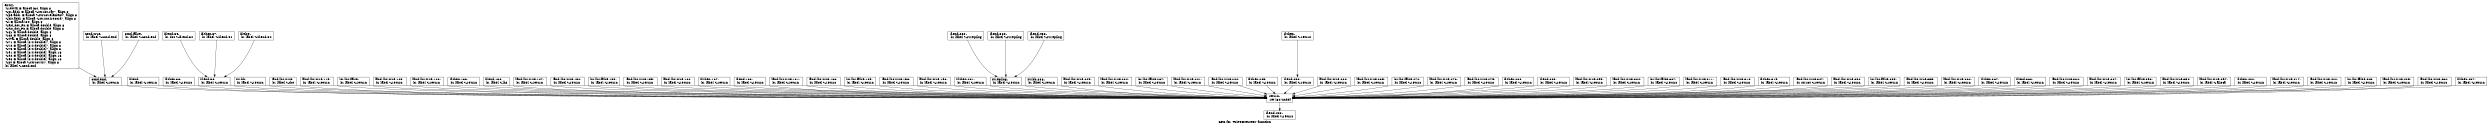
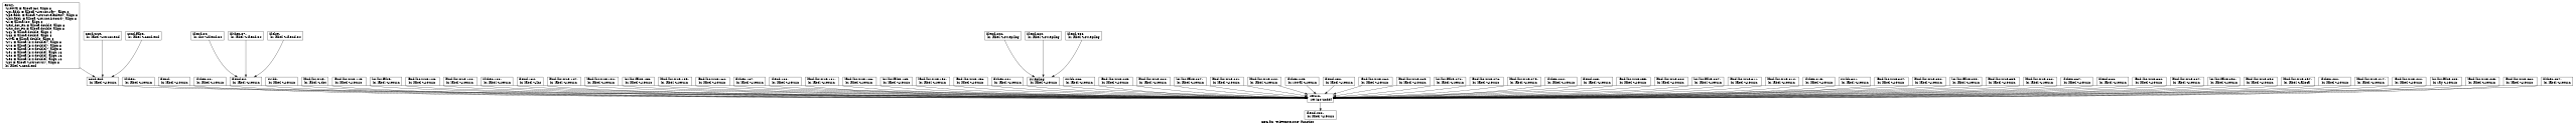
  digraph {
    label="CFG for 'TriPeIntersect' function"
    node [shape=record]
    n1 [label="{entry:\l  %retval = alloca i64, align 8\l  %pr.addr = alloca %struct.ray*, align 8\l  %pe.addr = alloca %struct.element*, align 8\l  %hit.addr = alloca %struct.irecord*, align 8\l  %i = alloca i64, align 8\l  %Rd_dot_Pn = alloca double, align 8\l  %Ro_dot_Pn = alloca double, align 8\l  %q1 = alloca double, align 8\l  %q2 = alloca double, align 8\l  %tval = alloca double, align 8\l  %v1 = alloca [3 x double]*, align 8\l  %v2 = alloca [3 x double]*, align 8\l  %v3 = alloca [3 x double]*, align 8\l  %e1 = alloca [3 x double], align 16\l  %e2 = alloca [3 x double], align 16\l  %e3 = alloca [3 x double], align 16\l  %pt = alloca %struct.tri*, align 8\l  br label %cond.end\l}"]
    n2 [label="{cond.end:                                         \l  br label %return\l}"]
    n3 [label="{return:                                           \l  ret i64 undef\l}"]
    n4 [label="{if.end.403:                                       \l  br label %return\l}"]
-   n5 [label="{cond.true:                                        \l  br label %cond.end\l}"]
+   n5 [label="{cond.true:                                        \l  br label %struct.end\l}"]
    n6 [label="{cond.false:                                       \l  br label %cond.end\l}"]
    n7 [label="{if.then:                                          \l  br label %return\l}"]
    n8 [label="{if.end:                                           \l  br label %return\l}"]
    n9 [label="{if.then.33:                                       \l  br label %return\l}"]
    n10 [label="{if.end.34:                                        \l  br dot %if.end.54\l}"]
    n11 [label="{if.end.54:                                        \l  br label %return\l}"]
    n12 [label="{if.then.37:                                       \l  br label %if.end.54\l}"]
    n13 [label="{if.else:                                          \l  br label %if.end.54\l}"]
    n14 [label="{sw.bb:                                            \l  br label %return\l}"]
    n15 [label="{land.lhs.true:                                    \l  br label %dot\l}"]
    n16 [label="{land.lhs.true.119:                                \l  br label %return\l}"]
    n17 [label="{lor.lhs.false:                                    \l  br label %return\l}"]
    n18 [label="{land.lhs.true.125:                                \l  br label %return\l}"]
    n19 [label="{land.lhs.true.128:                                \l  br label %return\l}"]
    n20 [label="{if.then.133:                                      \l  br label %return\l}"]
    n21 [label="{if.end.134:                                       \l  br label %lhs\l}"]
    n22 [label="{land.lhs.true.147:                                \l  br label %return\l}"]
    n23 [label="{land.lhs.true.152:                                \l  br label %return\l}"]
    n24 [label="{lor.lhs.false.155:                                \l  br label %return\l}"]
    n25 [label="{land.lhs.true.159:                                \l  br label %return\l}"]
    n26 [label="{land.lhs.true.162:                                \l  br label %return\l}"]
    n27 [label="{if.then.167:                                      \l  br label %return\l}"]
    n28 [label="{if.end.168:                                       \l  br label %return\l}"]
    n29 [label="{land.lhs.true.181:                                \l  br label %return\l}"]
    n30 [label="{land.lhs.true.186:                                \l  br label %return\l}"]
    n31 [label="{lor.lhs.false.189:                                \l  br label %return\l}"]
    n32 [label="{land.lhs.true.193:                                \l  br label %return\l}"]
    n33 [label="{land.lhs.true.196:                                \l  br label %return\l}"]
    n34 [label="{if.then.201:                                      \l  br label %return\l}"]
    n35 [label="{if.end.202:                                       \l  br label %sw.epilog\l}"]
    n36 [label="{sw.epilog:                                        \l  br label %return\l}"]
    n37 [label="{sw.bb.203:                                        \l  br label %return\l}"]
    n38 [label="{land.lhs.true.229:                                \l  br label %return\l}"]
    n39 [label="{land.lhs.true.234:                                \l  br label %return\l}"]
    n40 [label="{lor.lhs.false.237:                                \l  br label %return\l}"]
    n41 [label="{land.lhs.true.241:                                \l  br label %return\l}"]
    n42 [label="{land.lhs.true.244:                                \l  br label %return\l}"]
-   n43 [label="{if.then.249:                                      \l  br label %return\l}"]
+   n43 [label="{if.then.249:                                      \l  br retval %return\l}"]
    n44 [label="{if.end.250:                                       \l  br label %return\l}"]
    n45 [label="{land.lhs.true.264:                                \l  br label %return\l}"]
    n46 [label="{land.lhs.true.269:                                \l  br label %return\l}"]
    n47 [label="{lor.lhs.false.272:                                \l  br label %return\l}"]
    n48 [label="{land.lhs.true.276:                                \l  br label %return\l}"]
    n49 [label="{land.lhs.true.279:                                \l  br label %return\l}"]
    n50 [label="{if.then.284:                                      \l  br label %return\l}"]
    n51 [label="{if.end.285:                                       \l  br label %return\l}"]
    n52 [label="{land.lhs.true.299:                                \l  br label %return\l}"]
    n53 [label="{land.lhs.true.304:                                \l  br label %return\l}"]
    n54 [label="{lor.lhs.false.307:                                \l  br label %return\l}"]
    n55 [label="{land.lhs.true.311:                                \l  br label %return\l}"]
    n56 [label="{land.lhs.true.314:                                \l  br label %return\l}"]
    n57 [label="{if.then.319:                                      \l  br label %return\l}"]
    n58 [label="{if.end.320:                                       \l  br label %sw.epilog\l}"]
-   n60 [label="{land.lhs.true.347:                                \l  br struct %return\l}"]
+   n59 [label="{sw.bb.321:                                        \l  br label %return\l}"]
+   n60 [label="{land.lhs.true.347:                                \l  br label %return\l}"]
    n61 [label="{land.lhs.true.352:                                \l  br label %return\l}"]
    n62 [label="{lor.lhs.false.355:                                \l  br label %return\l}"]
    n63 [label="{land.lhs.true.359:                                \l  br label %return\l}"]
    n64 [label="{land.lhs.true.362:                                \l  br label %return\l}"]
    n65 [label="{if.then.367:                                      \l  br label %return\l}"]
    n66 [label="{if.end.368:                                       \l  br label %return\l}"]
    n67 [label="{land.lhs.true.382:                                \l  br label %return\l}"]
    n68 [label="{land.lhs.true.387:                                \l  br label %return\l}"]
    n69 [label="{lor.lhs.false.390:                                \l  br label %return\l}"]
    n70 [label="{land.lhs.true.394:                                \l  br label %return\l}"]
    n71 [label="{land.lhs.true.397:                                \l  br label %alloca\l}"]
    n72 [label="{if.then.402:                                      \l  br label %return\l}"]
    n73 [label="{land.lhs.true.417:                                \l  br label %return\l}"]
    n74 [label="{land.lhs.true.422:                                \l  br label %return\l}"]
-   n75 [label="{lor.lhs.false.425:                                \l  br label %return\l}"]
+   n75 [label="{lor.lhs.false.425:                                \l  br ray %return\l}"]
    n76 [label="{land.lhs.true.429:                                \l  br label %return\l}"]
    n77 [label="{land.lhs.true.432:                                \l  br label %return\l}"]
    n78 [label="{if.then.437:                                      \l  br label %return\l}"]
    n79 [label="{if.end.438:                                       \l  br label %sw.epilog\l}"]
    n1 -> n2
    n2 -> n3
    n3 -> n4
    n5 -> n2
    n6 -> n2
-   n7 -> n44
+   n7 -> n3
    n8 -> n3
    n9 -> n3
    n10 -> n11
    n11 -> n3
    n12 -> n11
    n13 -> n11
    n14 -> n3
    n15 -> n3
    n16 -> n3
    n17 -> n3
    n18 -> n3
    n19 -> n3
    n20 -> n3
    n21 -> n3
    n22 -> n3
    n23 -> n3
    n24 -> n3
    n25 -> n3
    n26 -> n3
    n27 -> n3
    n28 -> n3
    n29 -> n3
    n30 -> n3
    n31 -> n3
    n32 -> n3
    n33 -> n3
    n34 -> n3
    n35 -> n36
    n36 -> n3
    n37 -> n3
    n38 -> n3
    n39 -> n3
    n40 -> n3
    n41 -> n3
    n42 -> n3
    n43 -> n3
    n44 -> n3
    n45 -> n3
    n46 -> n3
    n47 -> n3
    n48 -> n3
    n49 -> n3
    n50 -> n3
    n51 -> n3
    n52 -> n3
    n53 -> n3
    n54 -> n3
    n55 -> n3
    n56 -> n3
    n57 -> n3
    n58 -> n36
+   n59 -> n3
    n60 -> n3
    n61 -> n3
    n62 -> n3
    n63 -> n3
    n64 -> n3
    n65 -> n3
    n66 -> n3
    n67 -> n3
    n68 -> n3
    n69 -> n3
    n70 -> n3
    n71 -> n3
    n72 -> n3
    n73 -> n3
    n74 -> n3
    n75 -> n3
    n76 -> n3
    n77 -> n3
    n78 -> n3
    n79 -> n36
  }
